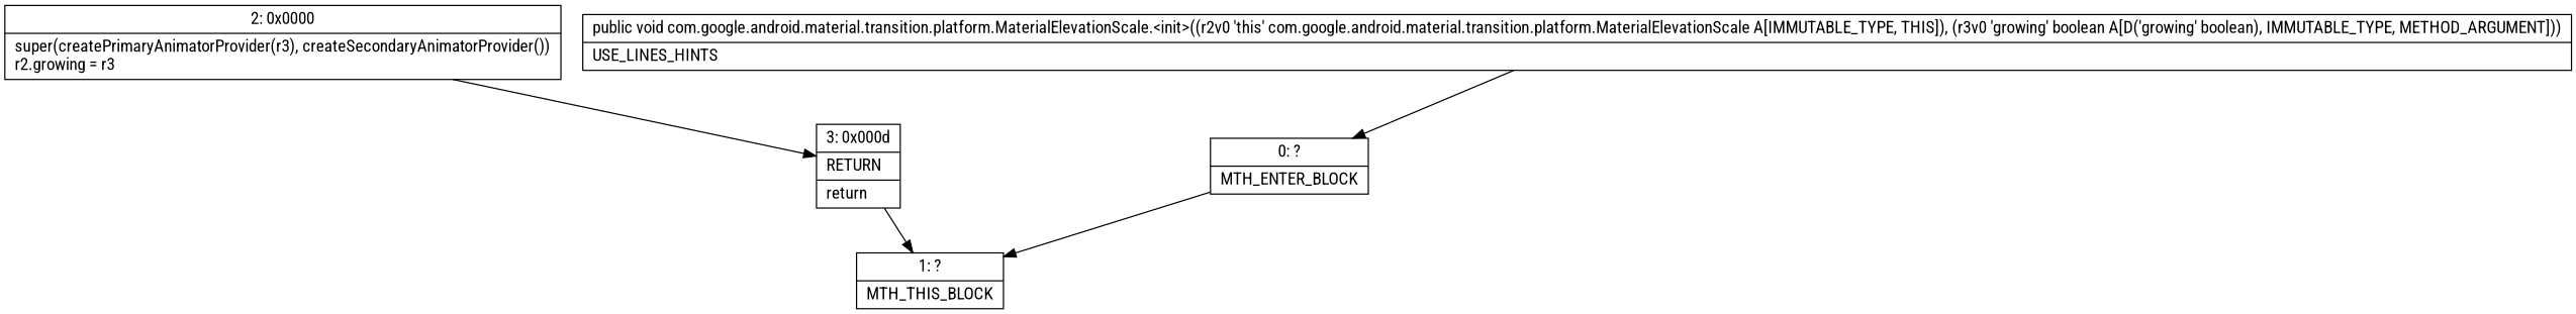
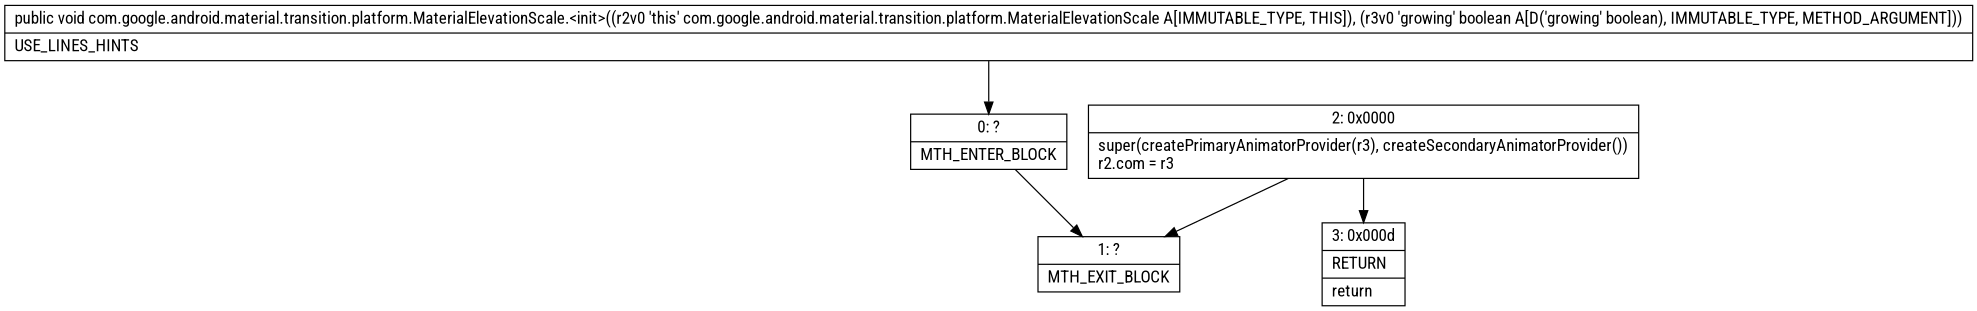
  digraph {
    fontname="Roboto Condensed"
    node [fontname="Roboto Condensed" shape=record]
    edge [fontname="Roboto Condensed"]
    n1 [label="{0\:\ ?|MTH_ENTER_BLOCK\l}"]
-   n2 [label="{1\:\ ?|MTH_THIS_BLOCK\l}"]
-   n3 [label="{2\:\ 0x0000|super(createPrimaryAnimatorProvider(r3), createSecondaryAnimatorProvider())\lr2.growing = r3\l}"]
+   n2 [label="{1\:\ ?|MTH_EXIT_BLOCK\l}"]
+   n3 [label="{2\:\ 0x0000|super(createPrimaryAnimatorProvider(r3), createSecondaryAnimatorProvider())\lr2.com = r3\l}"]
    n4 [label="{3\:\ 0x000d|RETURN\l|return\l}"]
    n5 [label="{public void com.google.android.material.transition.platform.MaterialElevationScale.\<init\>((r2v0 'this' com.google.android.material.transition.platform.MaterialElevationScale A[IMMUTABLE_TYPE, THIS]), (r3v0 'growing' boolean A[D('growing' boolean), IMMUTABLE_TYPE, METHOD_ARGUMENT]))  | USE_LINES_HINTS\l}"]
    n1 -> n2
    n3 -> n4
-   n4 -> n2
+   n3 -> n2
    n5 -> n1
  }
